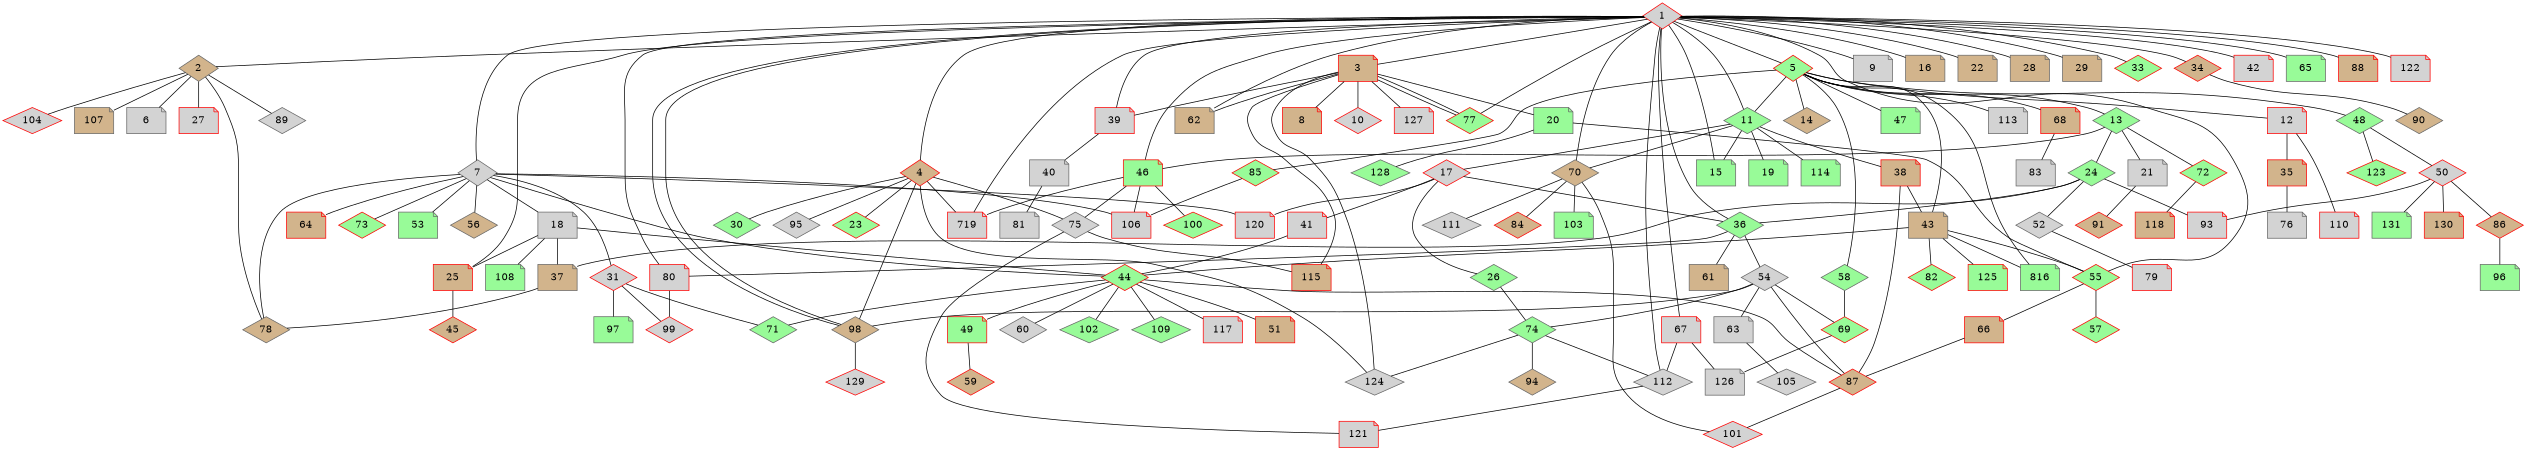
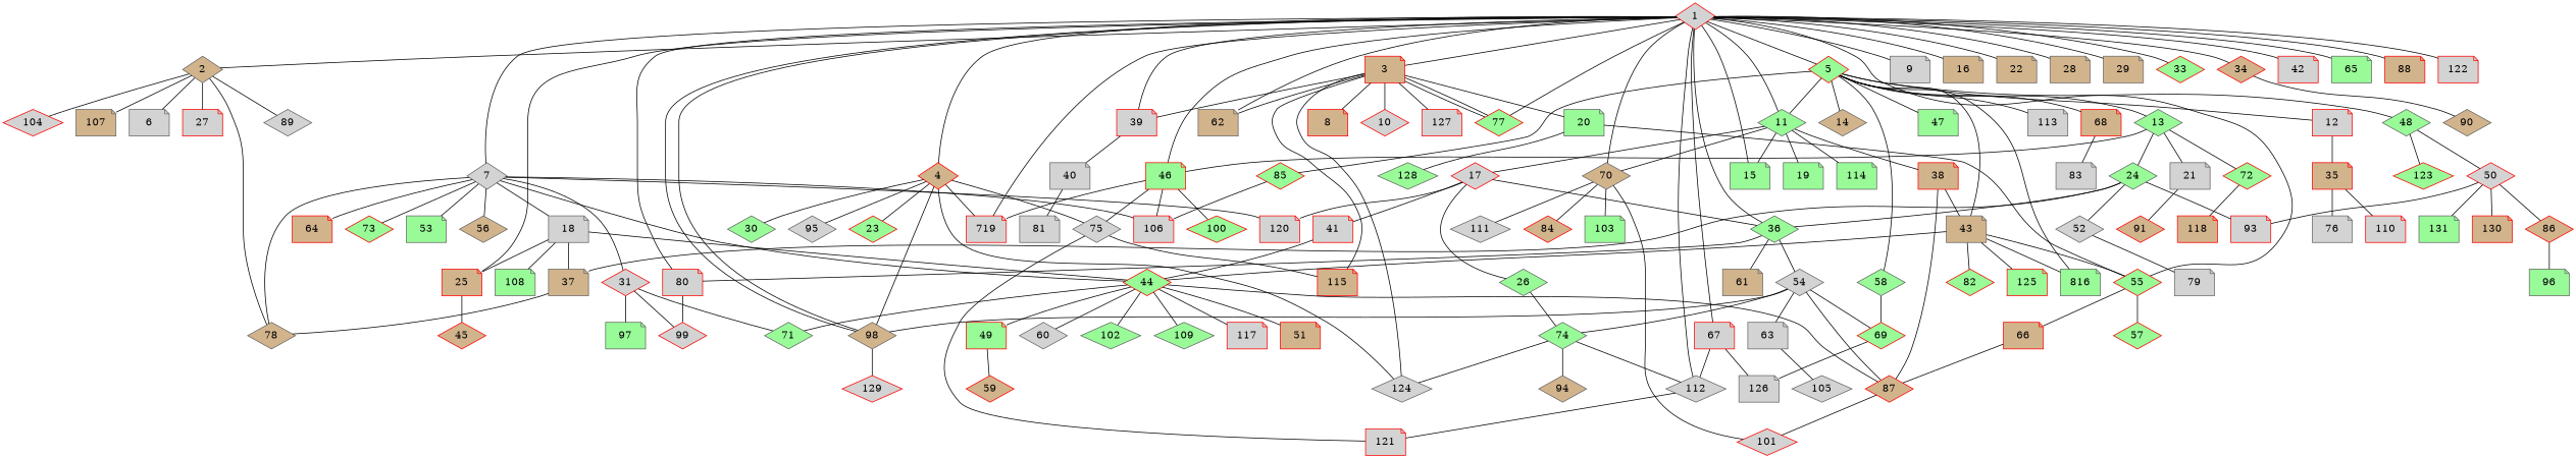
  graph {
    node [color=gray40 fillcolor=lightgrey shape=note style=filled]
    1 [color=red shape=diamond]
    2 [fillcolor=tan shape=diamond]
    3 [color=red fillcolor=tan]
    4 [color=red fillcolor=tan shape=diamond]
    5 [color=red fillcolor=palegreen shape=diamond]
    7 [shape=diamond]
    9
    11 [fillcolor=palegreen shape=diamond]
    15 [fillcolor=palegreen]
    16 [fillcolor=tan]
    22 [fillcolor=tan]
    25 [color=red fillcolor=tan]
    28 [fillcolor=tan]
    29 [fillcolor=tan]
    33 [color=red fillcolor=palegreen shape=diamond]
    34 [color=red fillcolor=tan shape=diamond]
    36 [fillcolor=palegreen shape=diamond]
    39 [color=red]
    42 [color=red]
    46 [color=red fillcolor=palegreen]
    55 [color=red fillcolor=palegreen shape=diamond]
    62 [fillcolor=tan]
    65 [fillcolor=palegreen]
    67 [color=red]
    70 [fillcolor=tan shape=diamond]
    77 [color=red fillcolor=palegreen shape=diamond]
    80 [color=red]
    88 [color=red fillcolor=tan]
    98 [fillcolor=tan shape=diamond]
    112 [shape=diamond]
    n31 [color=red label=719]
    122 [color=red]
    6
    27 [color=red]
    78 [fillcolor=tan shape=diamond]
    89 [shape=diamond]
    104 [color=red shape=diamond]
    107 [fillcolor=tan]
    8 [color=red fillcolor=tan]
    10 [color=red shape=diamond]
    20 [fillcolor=palegreen]
    115 [color=red fillcolor=tan]
    124 [shape=diamond]
    127 [color=red]
    23 [color=red fillcolor=palegreen shape=diamond]
    30 [fillcolor=palegreen shape=diamond]
    75 [shape=diamond]
    95 [shape=diamond]
    12 [color=red]
    13 [fillcolor=palegreen shape=diamond]
    14 [fillcolor=tan shape=diamond]
    43 [fillcolor=tan]
    47 [fillcolor=palegreen]
    48 [fillcolor=palegreen shape=diamond]
    58 [fillcolor=palegreen shape=diamond]
    68 [color=red fillcolor=tan]
    85 [color=red fillcolor=palegreen shape=diamond]
    113
    n59 [fillcolor=palegreen label=816]
    18
    31 [color=red shape=diamond]
    44 [color=red fillcolor=palegreen shape=diamond]
    53 [fillcolor=palegreen]
    56 [fillcolor=tan shape=diamond]
    64 [color=red fillcolor=tan]
    73 [color=red fillcolor=palegreen shape=diamond]
    106 [color=red]
    120 [color=red]
    17 [color=red shape=diamond]
    19 [fillcolor=palegreen]
    38 [color=red fillcolor=tan]
    114 [fillcolor=palegreen]
    45 [color=red fillcolor=tan shape=diamond]
    90 [fillcolor=tan shape=diamond]
    54 [shape=diamond]
    61 [fillcolor=tan]
    40
    100 [color=red fillcolor=palegreen shape=diamond]
    57 [color=red fillcolor=palegreen shape=diamond]
    66 [color=red fillcolor=tan]
    126
    84 [color=red fillcolor=tan shape=diamond]
    101 [color=red shape=diamond]
    103 [fillcolor=palegreen]
    111 [shape=diamond]
    99 [color=red shape=diamond]
    129 [color=red shape=diamond]
    121 [color=red]
    128 [fillcolor=palegreen shape=diamond]
    35 [color=red fillcolor=tan]
    21
    24 [fillcolor=palegreen shape=diamond]
    72 [color=red fillcolor=palegreen shape=diamond]
    82 [color=red fillcolor=palegreen shape=diamond]
    125 [color=red fillcolor=palegreen]
    50 [color=red shape=diamond]
    123 [color=red fillcolor=palegreen shape=diamond]
    69 [color=red fillcolor=palegreen shape=diamond]
    83
    37 [fillcolor=tan]
    108 [fillcolor=palegreen]
    71 [fillcolor=palegreen shape=diamond]
    97 [fillcolor=palegreen]
    87 [color=red fillcolor=tan shape=diamond]
    49 [color=red fillcolor=palegreen]
    51 [color=red fillcolor=tan]
    60 [shape=diamond]
    102 [fillcolor=palegreen shape=diamond]
    109 [fillcolor=palegreen shape=diamond]
    117 [color=red]
    26 [fillcolor=palegreen shape=diamond]
    41 [color=red]
    76
    110 [color=red]
    91 [color=red fillcolor=tan shape=diamond]
    52 [shape=diamond]
    93 [color=red]
    118 [color=red fillcolor=tan]
    74 [fillcolor=palegreen shape=diamond]
-   79 [color=red]
+   79
    94 [fillcolor=tan shape=diamond]
    63
    81
    59 [color=red fillcolor=tan shape=diamond]
    86 [color=red fillcolor=tan shape=diamond]
    130 [color=red fillcolor=tan]
    131 [fillcolor=palegreen]
    96 [fillcolor=palegreen]
    105 [shape=diamond]
    1 -- 2
    1 -- 3
    1 -- 4
    1 -- 5
    1 -- 7
    1 -- 9
    1 -- 11
    1 -- 15
    1 -- 16
    1 -- 22
    1 -- 25
    1 -- 28
    1 -- 29
    1 -- 33
    1 -- 34
    1 -- 36
    1 -- 39
    1 -- 42
    1 -- 46
    1 -- 55
    1 -- 62
    1 -- 65
    1 -- 67
    1 -- 70
    1 -- 77
    1 -- 80
    1 -- 88
    1 -- 98
    1 -- 98
    1 -- 112
    1 -- n31
    1 -- 122
    2 -- 6
    2 -- 27
    2 -- 78
    2 -- 89
    2 -- 104
    2 -- 107
    3 -- 39
    3 -- 62
    3 -- 77
    3 -- 77
    3 -- 8
    3 -- 10
    3 -- 20
    3 -- 115
    3 -- 124
    3 -- 127
    4 -- 98
    4 -- n31
    4 -- 124
    4 -- 23
    4 -- 30
    4 -- 75
    4 -- 95
    5 -- 11
    5 -- 12
    5 -- 13
    5 -- 14
    5 -- 43
    5 -- 47
    5 -- 48
    5 -- 58
    5 -- 68
    5 -- 85
    5 -- 113
    5 -- n59
    7 -- 78
    7 -- 18
    7 -- 31
    7 -- 44
    7 -- 53
    7 -- 56
    7 -- 64
    7 -- 73
    7 -- 106
    7 -- 120
    11 -- 15
    11 -- 70
    11 -- 17
    11 -- 19
    11 -- 38
    11 -- 114
    25 -- 45
    34 -- 90
    36 -- 80
    36 -- 54
    36 -- 61
    39 -- 40
    46 -- n31
    46 -- 75
    46 -- 106
    46 -- 100
    55 -- 57
    55 -- 66
    67 -- 112
    67 -- 126
    70 -- 84
    70 -- 101
    70 -- 103
    70 -- 111
    80 -- 99
    98 -- 129
    112 -- 121
    20 -- 55
    20 -- 128
    75 -- 115
    75 -- 121
    12 -- 35
    13 -- 46
    13 -- 21
    13 -- 24
    13 -- 72
    43 -- 55
    43 -- n59
    43 -- 44
    43 -- 82
    43 -- 125
    48 -- 50
    48 -- 123
    58 -- 69
    68 -- 83
    85 -- 106
    18 -- 25
    18 -- 44
    18 -- 37
    18 -- 108
    31 -- 99
    31 -- 71
    31 -- 97
    44 -- 71
    44 -- 87
    44 -- 49
    44 -- 51
    44 -- 60
    44 -- 102
    44 -- 109
    44 -- 117
    17 -- 36
    17 -- 120
    17 -- 26
    17 -- 41
    38 -- 43
    38 -- 87
    54 -- 98
    54 -- 69
    54 -- 87
    54 -- 74
    54 -- 63
    40 -- 81
    66 -- 87
    35 -- 76
-   12 -- 110
+   35 -- 110
    21 -- 91
    24 -- 36
    24 -- 37
    24 -- 52
    24 -- 93
    72 -- 118
    50 -- 93
    50 -- 86
    50 -- 130
    50 -- 131
    69 -- 126
    37 -- 78
    87 -- 101
    49 -- 59
    26 -- 74
    41 -- 44
    52 -- 79
    74 -- 112
    74 -- 124
    74 -- 94
    63 -- 105
    86 -- 96
  }
